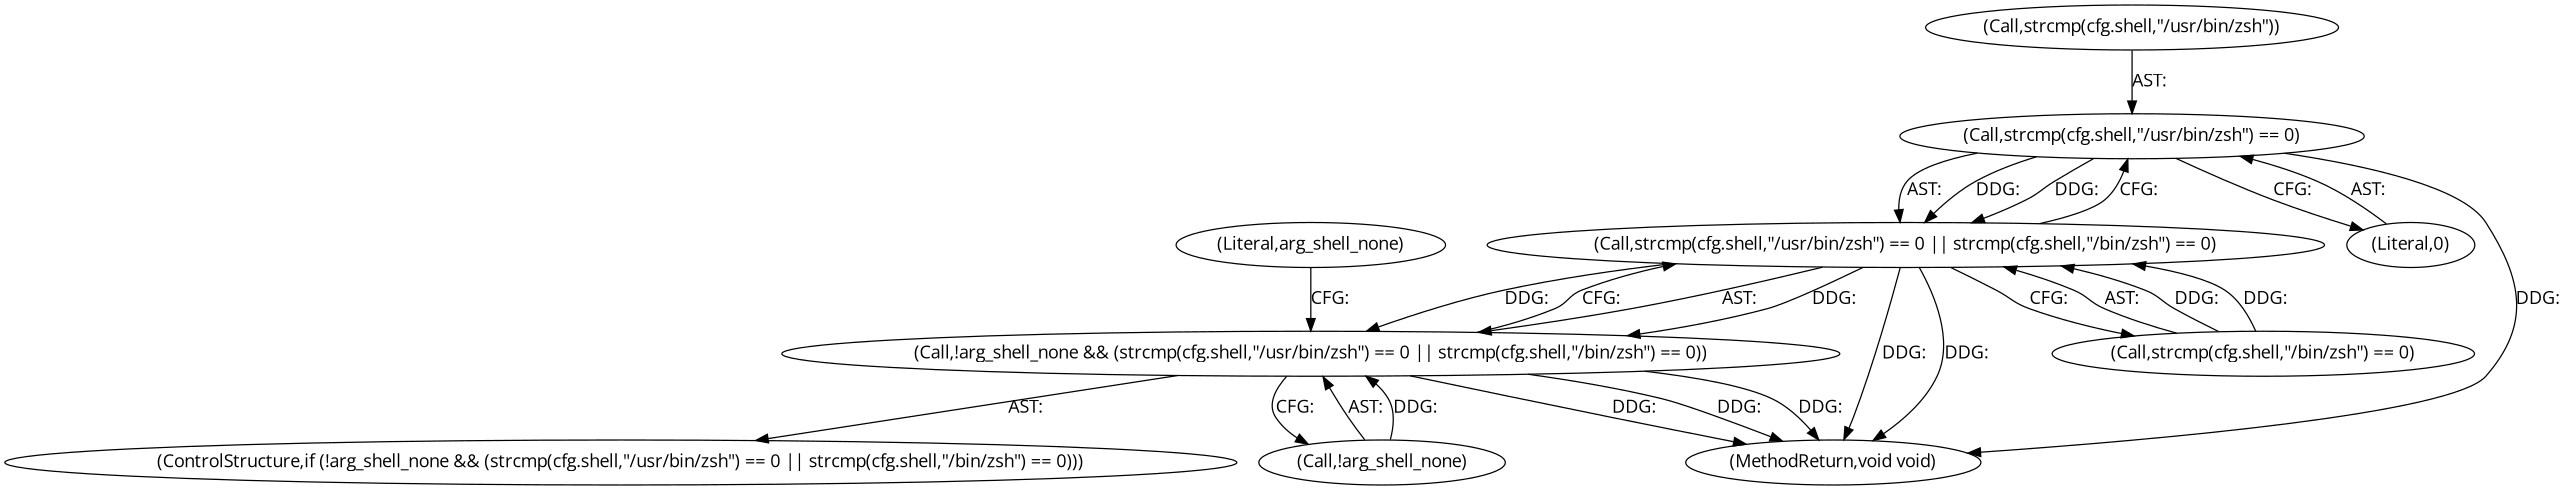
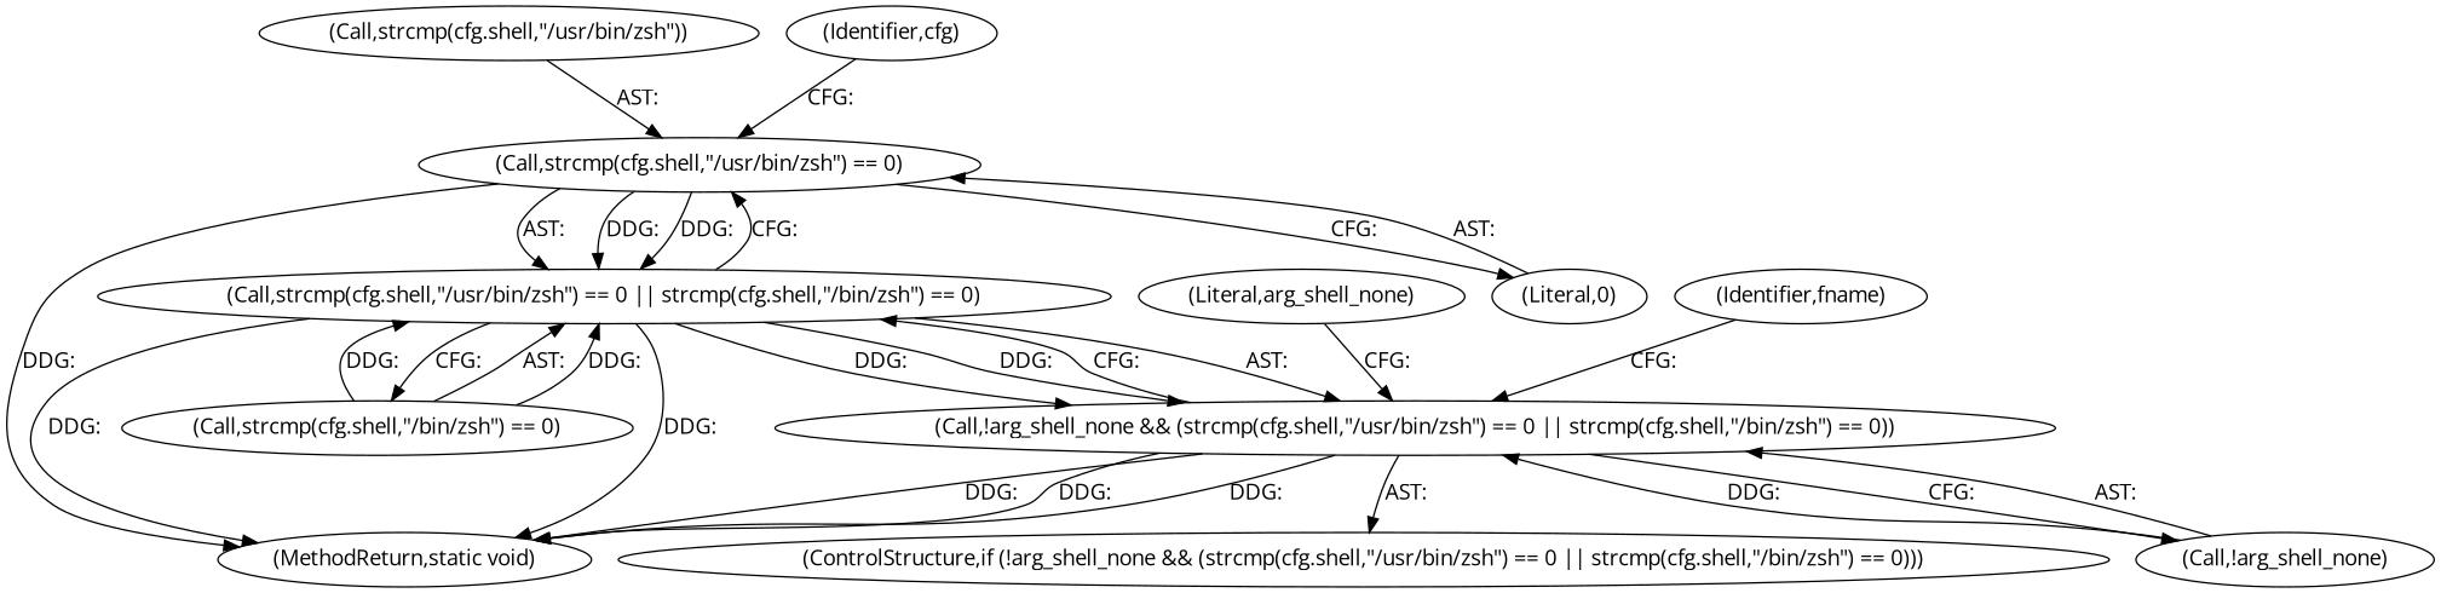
  digraph {
    fontname="Open Sans"
    node [fontname="Open Sans"]
    edge [fontname="Open Sans"]
    n1 [label="(Call,strcmp(cfg.shell,\"/usr/bin/zsh\") == 0)"]
    n2 [label="(Call,strcmp(cfg.shell,\"/usr/bin/zsh\") == 0 || strcmp(cfg.shell,\"/bin/zsh\") == 0)"]
    n3 [label="(Literal,0)"]
-   n4 [label="(MethodReturn,void void)"]
+   n4 [label="(MethodReturn,static void)"]
    n5 [label="(Call,!arg_shell_none && (strcmp(cfg.shell,\"/usr/bin/zsh\") == 0 || strcmp(cfg.shell,\"/bin/zsh\") == 0))"]
    n6 [label="(Call,strcmp(cfg.shell,\"/bin/zsh\") == 0)"]
    n7 [label="(ControlStructure,if (!arg_shell_none && (strcmp(cfg.shell,\"/usr/bin/zsh\") == 0 || strcmp(cfg.shell,\"/bin/zsh\") == 0)))"]
    n8 [label="(Call,!arg_shell_none)"]
    n9 [label="(Call,strcmp(cfg.shell,\"/usr/bin/zsh\"))"]
+   n10 [label="(Identifier,cfg)"]
+   n11 [label="(Identifier,fname)"]
    n12 [label="(Literal,arg_shell_none)"]
    n1 -> n2 [label="AST: "]
    n1 -> n2 [label="DDG: "]
    n1 -> n2 [label="DDG: "]
    n1 -> n3 [label="CFG: "]
    n1 -> n4 [label="DDG: "]
    n2 -> n1 [label="CFG: "]
    n2 -> n4 [label="DDG: "]
    n2 -> n4 [label="DDG: "]
    n2 -> n5 [label="AST: "]
    n2 -> n5 [label="DDG: "]
    n2 -> n5 [label="DDG: "]
    n2 -> n6 [label="CFG: "]
    n3 -> n1 [label="AST: "]
    n5 -> n2 [label="CFG: "]
    n5 -> n4 [label="DDG: "]
    n5 -> n4 [label="DDG: "]
    n5 -> n4 [label="DDG: "]
    n5 -> n7 [label="AST: "]
    n5 -> n8 [label="CFG: "]
    n6 -> n2 [label="AST: "]
    n6 -> n2 [label="DDG: "]
    n6 -> n2 [label="DDG: "]
    n8 -> n5 [label="AST: "]
    n8 -> n5 [label="DDG: "]
    n9 -> n1 [label="AST: "]
+   n10 -> n1 [label="CFG: "]
+   n11 -> n5 [label="CFG: "]
    n12 -> n5 [label="CFG: "]
  }
